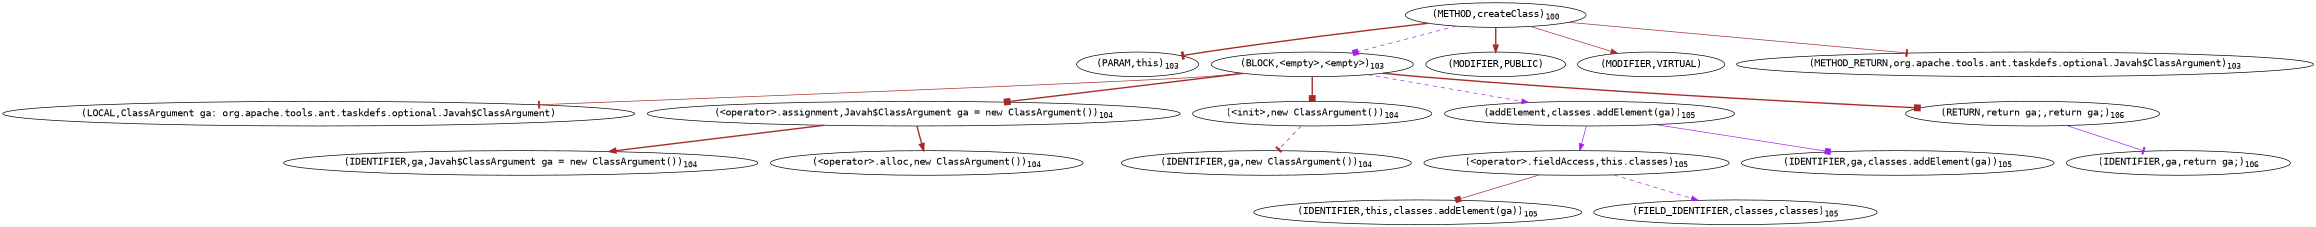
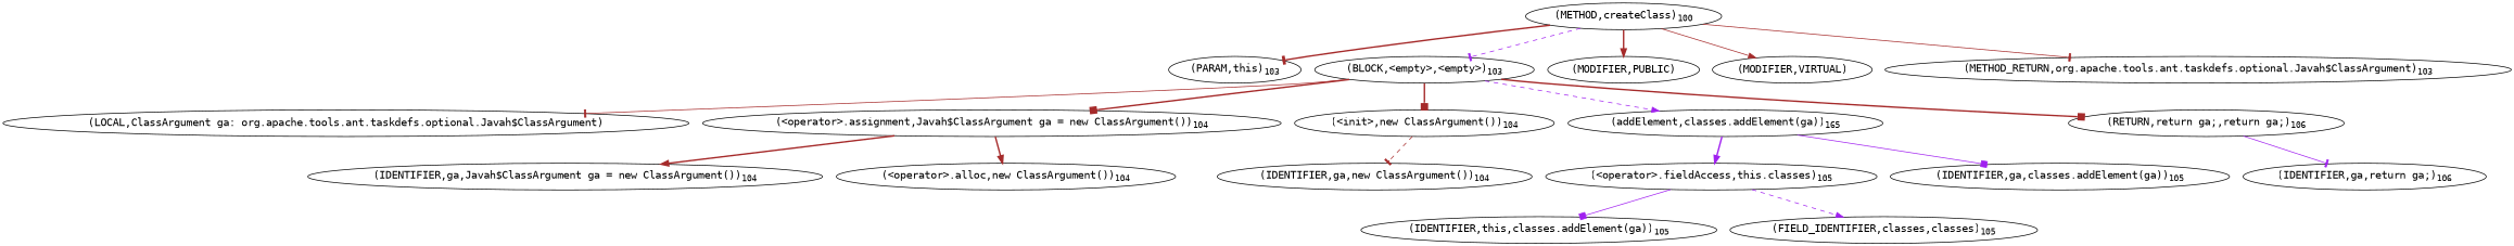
  digraph {
    fontname="DejaVu Sans Mono"
    node [fontname="DejaVu Sans Mono"]
    edge [arrowhead=normal color=brown fontname="DejaVu Sans Mono" style=bold]
    n1 [label=<(METHOD,createClass)<SUB>100</SUB>>]
    n2 [label=<(PARAM,this)<SUB>103</SUB>>]
    n3 [label=<(BLOCK,&lt;empty&gt;,&lt;empty&gt;)<SUB>103</SUB>>]
    n4 [label=<(MODIFIER,PUBLIC)>]
    n5 [label=<(MODIFIER,VIRTUAL)>]
    n6 [label=<(METHOD_RETURN,org.apache.tools.ant.taskdefs.optional.Javah$ClassArgument)<SUB>103</SUB>>]
    n7 [label=<(LOCAL,ClassArgument ga: org.apache.tools.ant.taskdefs.optional.Javah$ClassArgument)>]
    n8 [label=<(&lt;operator&gt;.assignment,Javah$ClassArgument ga = new ClassArgument())<SUB>104</SUB>>]
    n9 [label=<(&lt;init&gt;,new ClassArgument())<SUB>104</SUB>>]
-   n10 [label=<(addElement,classes.addElement(ga))<SUB>105</SUB>>]
+   n10 [label=<(addElement,classes.addElement(ga))<SUB>165</SUB>>]
    n11 [label=<(RETURN,return ga;,return ga;)<SUB>106</SUB>>]
    n12 [label=<(IDENTIFIER,ga,Javah$ClassArgument ga = new ClassArgument())<SUB>104</SUB>>]
    n13 [label=<(&lt;operator&gt;.alloc,new ClassArgument())<SUB>104</SUB>>]
    n14 [label=<(IDENTIFIER,ga,new ClassArgument())<SUB>104</SUB>>]
    n15 [label=<(&lt;operator&gt;.fieldAccess,this.classes)<SUB>105</SUB>>]
    n16 [label=<(IDENTIFIER,ga,classes.addElement(ga))<SUB>105</SUB>>]
    n17 [label=<(IDENTIFIER,ga,return ga;)<SUB>106</SUB>>]
    n18 [label=<(IDENTIFIER,this,classes.addElement(ga))<SUB>105</SUB>>]
    n19 [label=<(FIELD_IDENTIFIER,classes,classes)<SUB>105</SUB>>]
    n1 -> n2 [arrowhead=tee]
-   n1 -> n3 [arrowhead=box color=purple style=dashed]
+   n1 -> n3 [arrowhead=tee color=purple style=dashed]
    n1 -> n4
    n1 -> n5 [style=solid]
    n1 -> n6 [arrowhead=tee style=solid]
    n3 -> n7 [arrowhead=tee style=solid]
    n3 -> n8 [arrowhead=box]
    n3 -> n9 [arrowhead=box]
    n3 -> n10 [color=purple style=dashed]
    n3 -> n11 [arrowhead=box]
    n8 -> n12
    n8 -> n13
    n9 -> n14 [arrowhead=tee style=dashed]
-   n10 -> n15 [color=purple style=solid]
+   n10 -> n15 [color=purple]
    n10 -> n16 [arrowhead=box color=purple style=solid]
    n11 -> n17 [arrowhead=tee color=purple style=solid]
-   n15 -> n18 [arrowhead=box style=solid]
+   n15 -> n18 [arrowhead=box color=purple style=solid]
    n15 -> n19 [color=purple style=dashed]
  }
